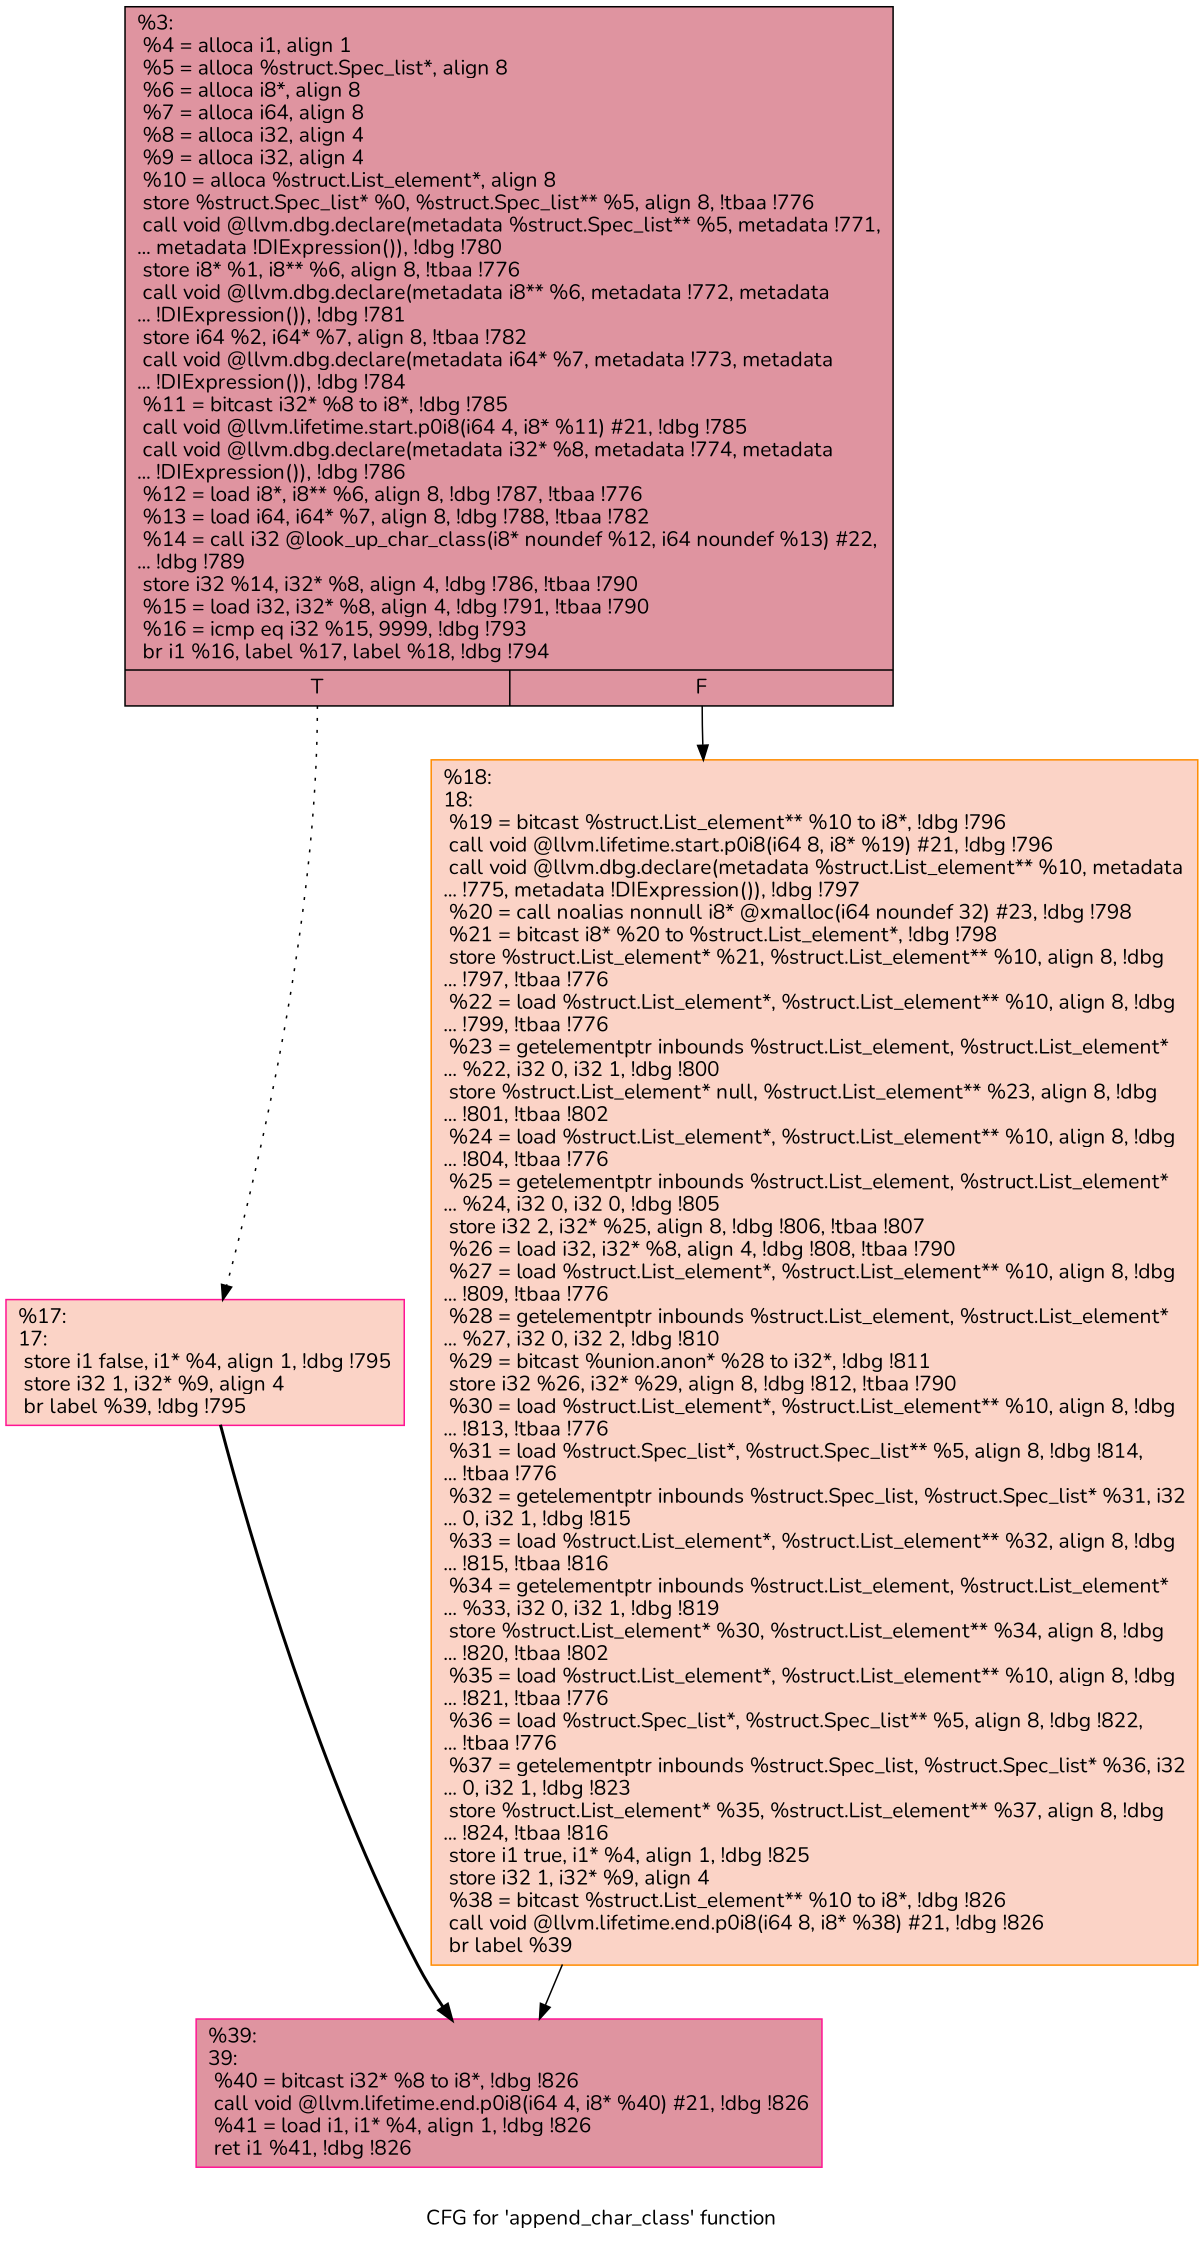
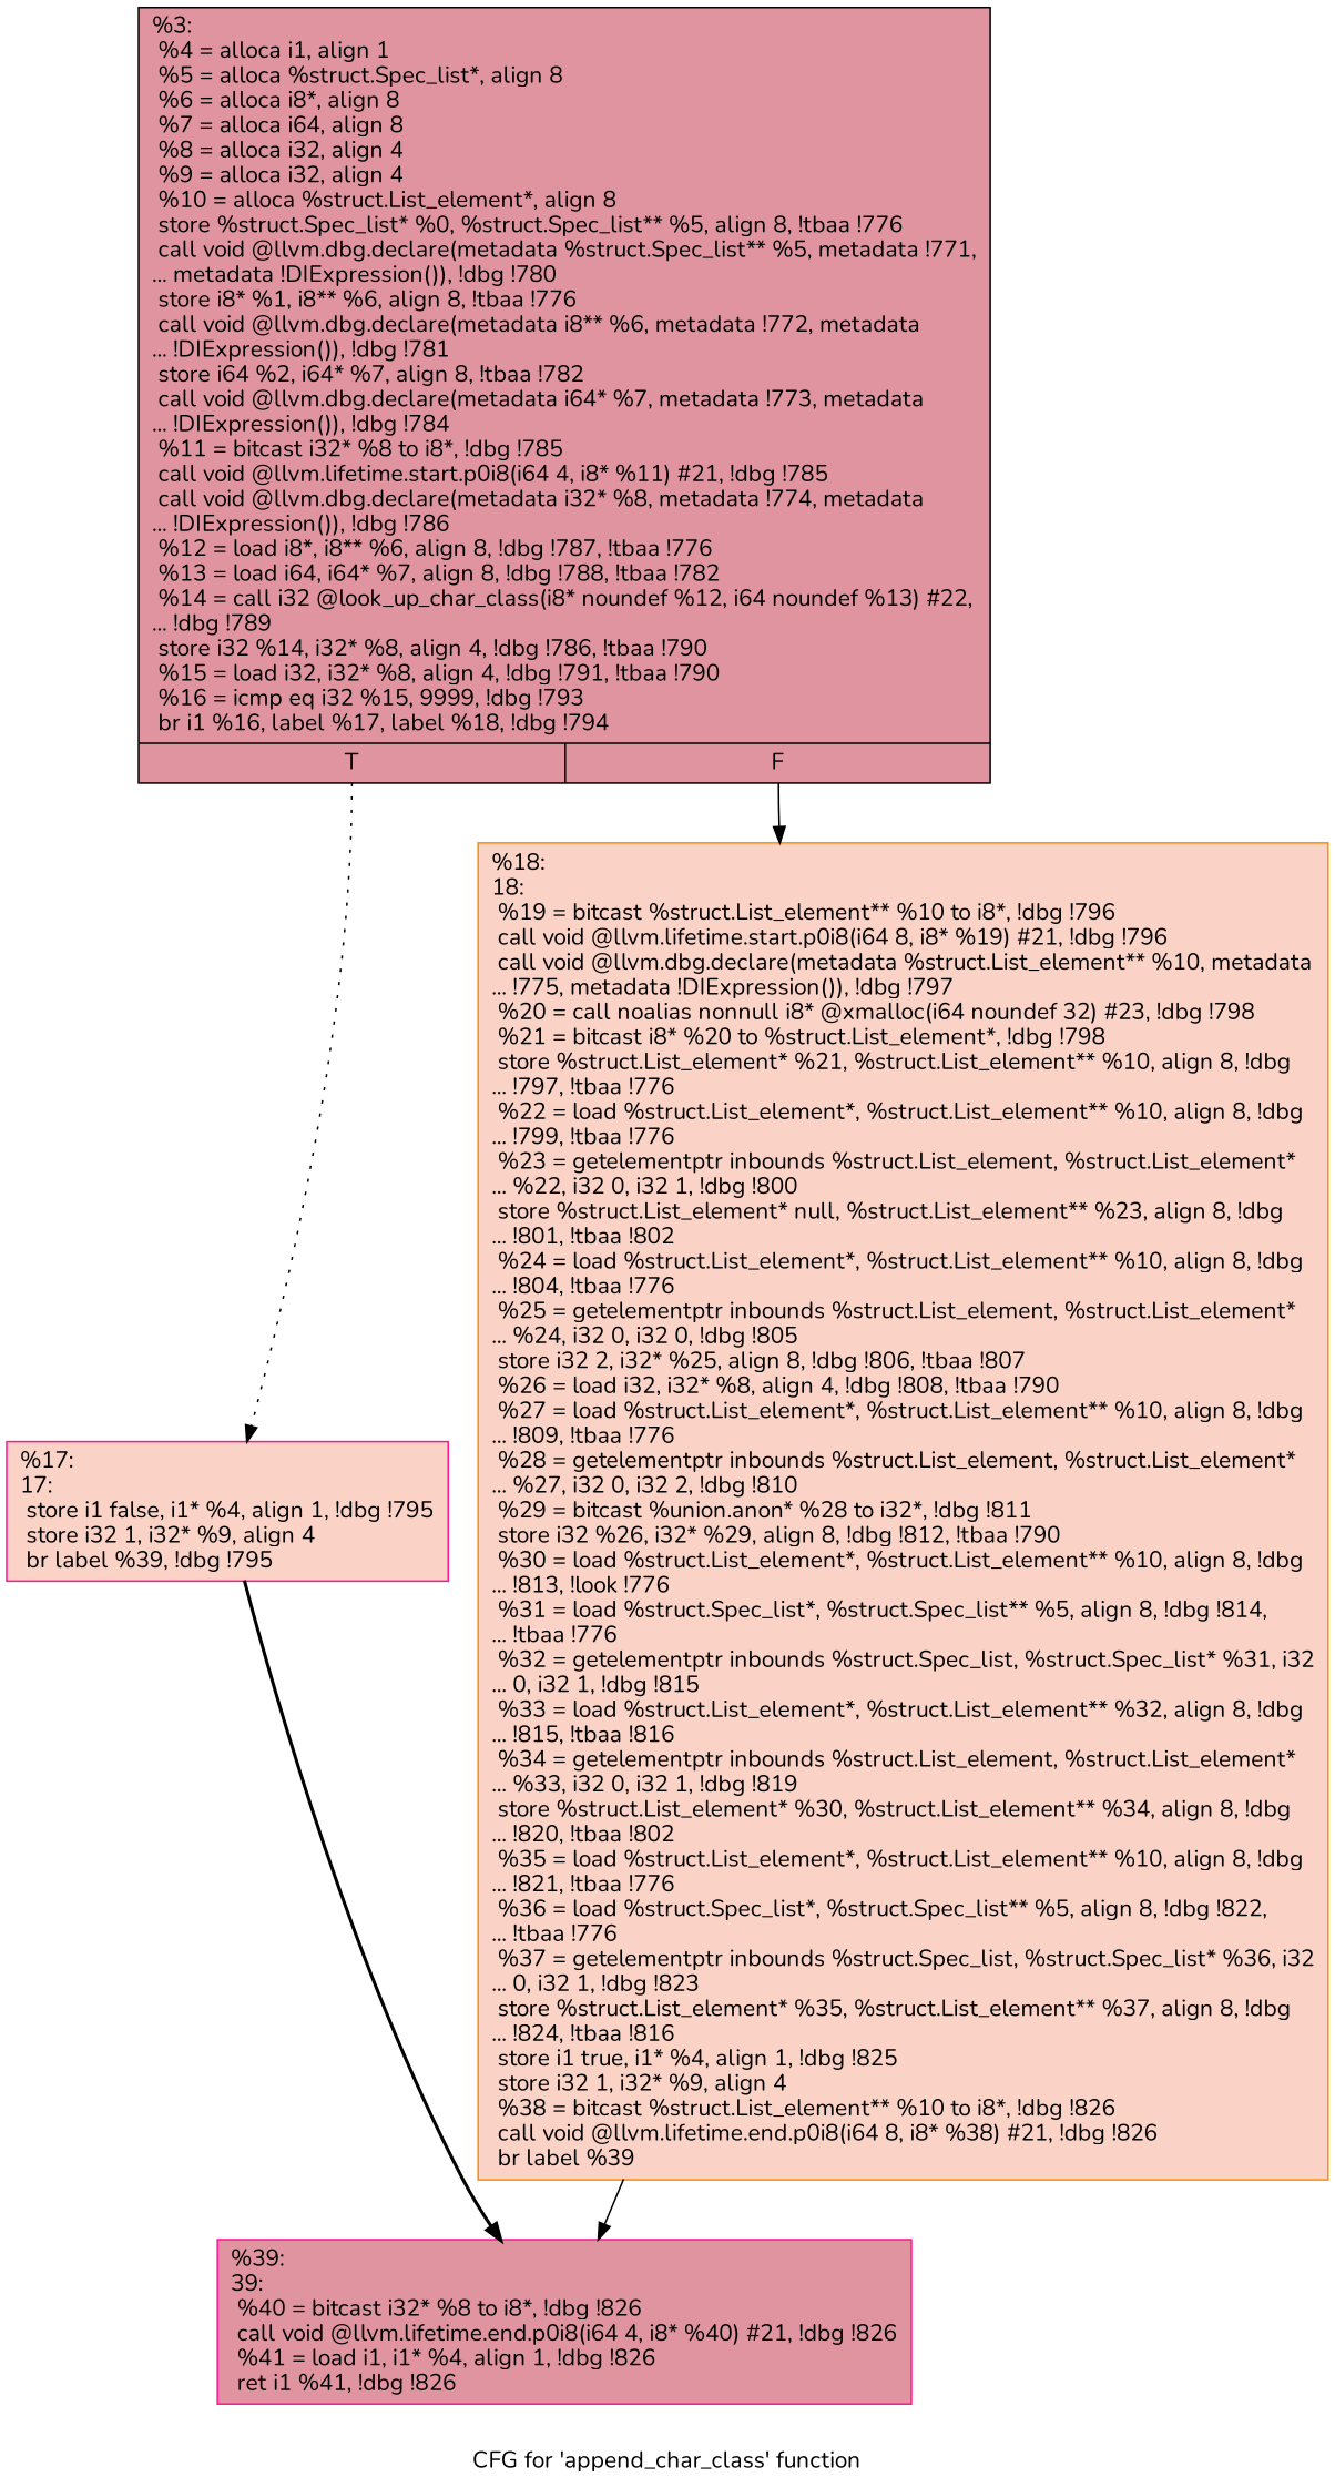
  digraph {
    label="CFG for 'append_char_class' function"
    fontname=Nunito
    node [color=deeppink fillcolor="#b70d2870" shape=record style=filled fontname=Nunito]
    edge [style=solid fontname=Nunito]
    n1 [color=black label="{%3:\l  %4 = alloca i1, align 1\l  %5 = alloca %struct.Spec_list*, align 8\l  %6 = alloca i8*, align 8\l  %7 = alloca i64, align 8\l  %8 = alloca i32, align 4\l  %9 = alloca i32, align 4\l  %10 = alloca %struct.List_element*, align 8\l  store %struct.Spec_list* %0, %struct.Spec_list** %5, align 8, !tbaa !776\l  call void @llvm.dbg.declare(metadata %struct.Spec_list** %5, metadata !771,\l... metadata !DIExpression()), !dbg !780\l  store i8* %1, i8** %6, align 8, !tbaa !776\l  call void @llvm.dbg.declare(metadata i8** %6, metadata !772, metadata\l... !DIExpression()), !dbg !781\l  store i64 %2, i64* %7, align 8, !tbaa !782\l  call void @llvm.dbg.declare(metadata i64* %7, metadata !773, metadata\l... !DIExpression()), !dbg !784\l  %11 = bitcast i32* %8 to i8*, !dbg !785\l  call void @llvm.lifetime.start.p0i8(i64 4, i8* %11) #21, !dbg !785\l  call void @llvm.dbg.declare(metadata i32* %8, metadata !774, metadata\l... !DIExpression()), !dbg !786\l  %12 = load i8*, i8** %6, align 8, !dbg !787, !tbaa !776\l  %13 = load i64, i64* %7, align 8, !dbg !788, !tbaa !782\l  %14 = call i32 @look_up_char_class(i8* noundef %12, i64 noundef %13) #22,\l... !dbg !789\l  store i32 %14, i32* %8, align 4, !dbg !786, !tbaa !790\l  %15 = load i32, i32* %8, align 4, !dbg !791, !tbaa !790\l  %16 = icmp eq i32 %15, 9999, !dbg !793\l  br i1 %16, label %17, label %18, !dbg !794\l|{<s0>T|<s1>F}}"]
    n2 [fillcolor="#f59c7d70" label="{%17:\l17:                                               \l  store i1 false, i1* %4, align 1, !dbg !795\l  store i32 1, i32* %9, align 4\l  br label %39, !dbg !795\l}"]
-   n3 [color=darkorange fillcolor="#f59c7d70" label="{%18:\l18:                                               \l  %19 = bitcast %struct.List_element** %10 to i8*, !dbg !796\l  call void @llvm.lifetime.start.p0i8(i64 8, i8* %19) #21, !dbg !796\l  call void @llvm.dbg.declare(metadata %struct.List_element** %10, metadata\l... !775, metadata !DIExpression()), !dbg !797\l  %20 = call noalias nonnull i8* @xmalloc(i64 noundef 32) #23, !dbg !798\l  %21 = bitcast i8* %20 to %struct.List_element*, !dbg !798\l  store %struct.List_element* %21, %struct.List_element** %10, align 8, !dbg\l... !797, !tbaa !776\l  %22 = load %struct.List_element*, %struct.List_element** %10, align 8, !dbg\l... !799, !tbaa !776\l  %23 = getelementptr inbounds %struct.List_element, %struct.List_element*\l... %22, i32 0, i32 1, !dbg !800\l  store %struct.List_element* null, %struct.List_element** %23, align 8, !dbg\l... !801, !tbaa !802\l  %24 = load %struct.List_element*, %struct.List_element** %10, align 8, !dbg\l... !804, !tbaa !776\l  %25 = getelementptr inbounds %struct.List_element, %struct.List_element*\l... %24, i32 0, i32 0, !dbg !805\l  store i32 2, i32* %25, align 8, !dbg !806, !tbaa !807\l  %26 = load i32, i32* %8, align 4, !dbg !808, !tbaa !790\l  %27 = load %struct.List_element*, %struct.List_element** %10, align 8, !dbg\l... !809, !tbaa !776\l  %28 = getelementptr inbounds %struct.List_element, %struct.List_element*\l... %27, i32 0, i32 2, !dbg !810\l  %29 = bitcast %union.anon* %28 to i32*, !dbg !811\l  store i32 %26, i32* %29, align 8, !dbg !812, !tbaa !790\l  %30 = load %struct.List_element*, %struct.List_element** %10, align 8, !dbg\l... !813, !tbaa !776\l  %31 = load %struct.Spec_list*, %struct.Spec_list** %5, align 8, !dbg !814,\l... !tbaa !776\l  %32 = getelementptr inbounds %struct.Spec_list, %struct.Spec_list* %31, i32\l... 0, i32 1, !dbg !815\l  %33 = load %struct.List_element*, %struct.List_element** %32, align 8, !dbg\l... !815, !tbaa !816\l  %34 = getelementptr inbounds %struct.List_element, %struct.List_element*\l... %33, i32 0, i32 1, !dbg !819\l  store %struct.List_element* %30, %struct.List_element** %34, align 8, !dbg\l... !820, !tbaa !802\l  %35 = load %struct.List_element*, %struct.List_element** %10, align 8, !dbg\l... !821, !tbaa !776\l  %36 = load %struct.Spec_list*, %struct.Spec_list** %5, align 8, !dbg !822,\l... !tbaa !776\l  %37 = getelementptr inbounds %struct.Spec_list, %struct.Spec_list* %36, i32\l... 0, i32 1, !dbg !823\l  store %struct.List_element* %35, %struct.List_element** %37, align 8, !dbg\l... !824, !tbaa !816\l  store i1 true, i1* %4, align 1, !dbg !825\l  store i32 1, i32* %9, align 4\l  %38 = bitcast %struct.List_element** %10 to i8*, !dbg !826\l  call void @llvm.lifetime.end.p0i8(i64 8, i8* %38) #21, !dbg !826\l  br label %39\l}"]
+   n3 [color=darkorange fillcolor="#f59c7d70" label="{%18:\l18:                                               \l  %19 = bitcast %struct.List_element** %10 to i8*, !dbg !796\l  call void @llvm.lifetime.start.p0i8(i64 8, i8* %19) #21, !dbg !796\l  call void @llvm.dbg.declare(metadata %struct.List_element** %10, metadata\l... !775, metadata !DIExpression()), !dbg !797\l  %20 = call noalias nonnull i8* @xmalloc(i64 noundef 32) #23, !dbg !798\l  %21 = bitcast i8* %20 to %struct.List_element*, !dbg !798\l  store %struct.List_element* %21, %struct.List_element** %10, align 8, !dbg\l... !797, !tbaa !776\l  %22 = load %struct.List_element*, %struct.List_element** %10, align 8, !dbg\l... !799, !tbaa !776\l  %23 = getelementptr inbounds %struct.List_element, %struct.List_element*\l... %22, i32 0, i32 1, !dbg !800\l  store %struct.List_element* null, %struct.List_element** %23, align 8, !dbg\l... !801, !tbaa !802\l  %24 = load %struct.List_element*, %struct.List_element** %10, align 8, !dbg\l... !804, !tbaa !776\l  %25 = getelementptr inbounds %struct.List_element, %struct.List_element*\l... %24, i32 0, i32 0, !dbg !805\l  store i32 2, i32* %25, align 8, !dbg !806, !tbaa !807\l  %26 = load i32, i32* %8, align 4, !dbg !808, !tbaa !790\l  %27 = load %struct.List_element*, %struct.List_element** %10, align 8, !dbg\l... !809, !tbaa !776\l  %28 = getelementptr inbounds %struct.List_element, %struct.List_element*\l... %27, i32 0, i32 2, !dbg !810\l  %29 = bitcast %union.anon* %28 to i32*, !dbg !811\l  store i32 %26, i32* %29, align 8, !dbg !812, !tbaa !790\l  %30 = load %struct.List_element*, %struct.List_element** %10, align 8, !dbg\l... !813, !look !776\l  %31 = load %struct.Spec_list*, %struct.Spec_list** %5, align 8, !dbg !814,\l... !tbaa !776\l  %32 = getelementptr inbounds %struct.Spec_list, %struct.Spec_list* %31, i32\l... 0, i32 1, !dbg !815\l  %33 = load %struct.List_element*, %struct.List_element** %32, align 8, !dbg\l... !815, !tbaa !816\l  %34 = getelementptr inbounds %struct.List_element, %struct.List_element*\l... %33, i32 0, i32 1, !dbg !819\l  store %struct.List_element* %30, %struct.List_element** %34, align 8, !dbg\l... !820, !tbaa !802\l  %35 = load %struct.List_element*, %struct.List_element** %10, align 8, !dbg\l... !821, !tbaa !776\l  %36 = load %struct.Spec_list*, %struct.Spec_list** %5, align 8, !dbg !822,\l... !tbaa !776\l  %37 = getelementptr inbounds %struct.Spec_list, %struct.Spec_list* %36, i32\l... 0, i32 1, !dbg !823\l  store %struct.List_element* %35, %struct.List_element** %37, align 8, !dbg\l... !824, !tbaa !816\l  store i1 true, i1* %4, align 1, !dbg !825\l  store i32 1, i32* %9, align 4\l  %38 = bitcast %struct.List_element** %10 to i8*, !dbg !826\l  call void @llvm.lifetime.end.p0i8(i64 8, i8* %38) #21, !dbg !826\l  br label %39\l}"]
    n4 [label="{%39:\l39:                                               \l  %40 = bitcast i32* %8 to i8*, !dbg !826\l  call void @llvm.lifetime.end.p0i8(i64 4, i8* %40) #21, !dbg !826\l  %41 = load i1, i1* %4, align 1, !dbg !826\l  ret i1 %41, !dbg !826\l}"]
    n1 -> n2 [tailport=s0 style=dotted]
    n1 -> n3 [tailport=s1]
    n2 -> n4 [style=bold]
    n3 -> n4
  }
